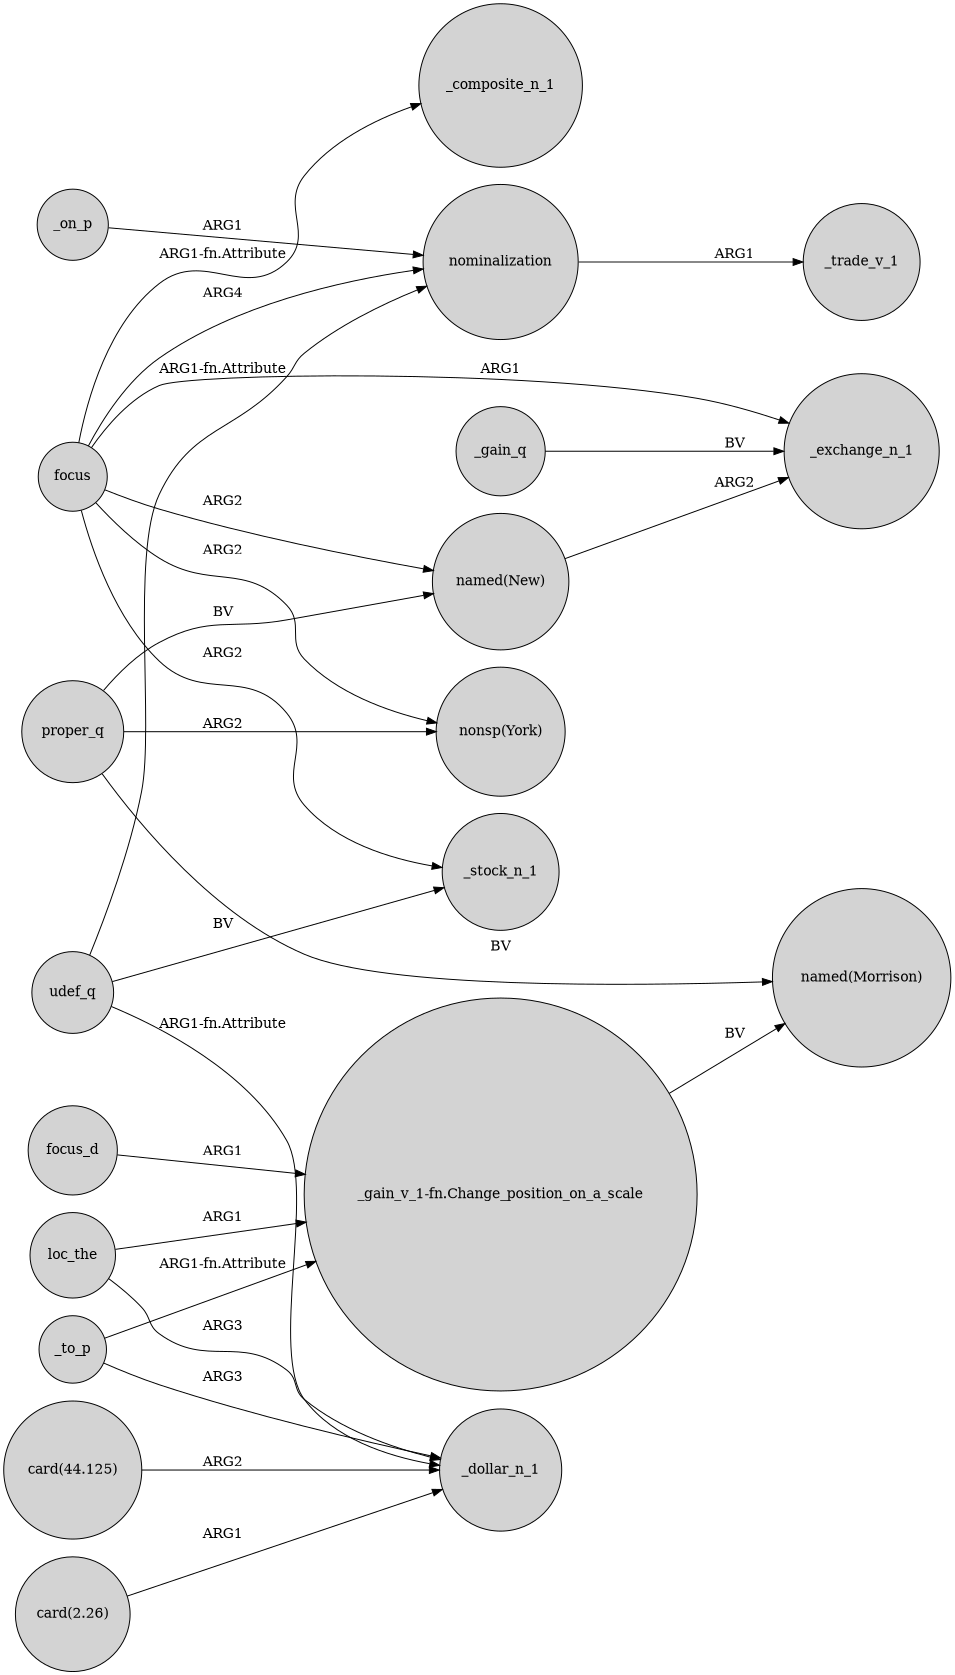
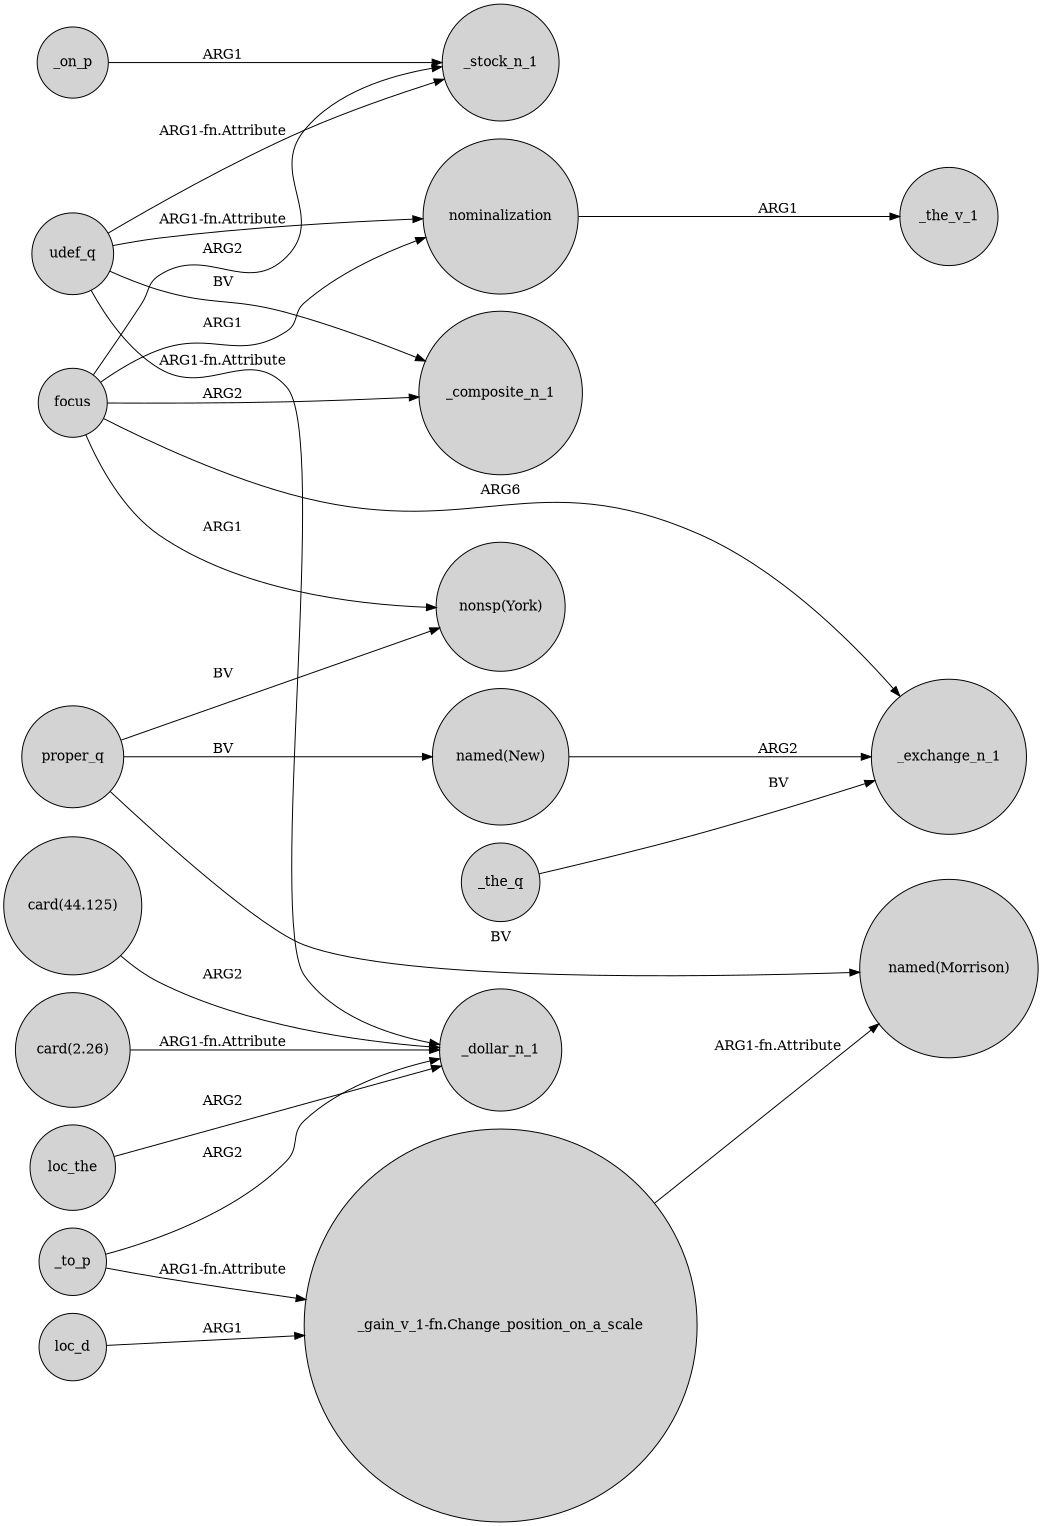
  digraph {
    rankdir=LR
    node [shape=circle style=filled]
    _on_p
    nominalization
-   _trade_v_1
+   _trade_v_1 [label=_the_v_1]
    "_gain_v_1-fn.Change_position_on_a_scale"
    "named(Morrison)"
-   focus_d
+   focus_d [label=loc_d]
    n7 [label="card(2.26)"]
    _dollar_n_1
    n9 [label=loc_the]
    n10 [label=focus]
    _exchange_n_1
    "named(New)"
    n13 [label="nonsp(York)"]
    _stock_n_1
    _composite_n_1
    proper_q
    udef_q
    "card(44.125)"
    _to_p
-   _the_q [label=_gain_q]
-   _on_p -> nominalization [label=ARG1]
+   _the_q
+   _on_p -> _stock_n_1 [label=ARG1]
    nominalization -> _trade_v_1 [label=ARG1]
-   "_gain_v_1-fn.Change_position_on_a_scale" -> "named(Morrison)" [label=BV]
+   "_gain_v_1-fn.Change_position_on_a_scale" -> "named(Morrison)" [label="ARG1-fn.Attribute"]
    focus_d -> "_gain_v_1-fn.Change_position_on_a_scale" [label=ARG1]
-   n7 -> _dollar_n_1 [label=ARG1]
-   n9 -> "_gain_v_1-fn.Change_position_on_a_scale" [label=ARG1]
-   n9 -> _dollar_n_1 [label=ARG3]
-   n10 -> nominalization [label=ARG4]
-   n10 -> _exchange_n_1 [label=ARG1]
-   n10 -> "named(New)" [label=ARG2]
-   n10 -> n13 [label=ARG2]
+   n7 -> _dollar_n_1 [label="ARG1-fn.Attribute"]
+   n9 -> _dollar_n_1 [label=ARG2]
+   n10 -> nominalization [label=ARG1]
+   n10 -> _exchange_n_1 [label=ARG6]
+   n10 -> n13 [label=ARG1]
    n10 -> _stock_n_1 [label=ARG2]
-   n10 -> _composite_n_1 [label="ARG1-fn.Attribute"]
+   n10 -> _composite_n_1 [label=ARG2]
    "named(New)" -> _exchange_n_1 [label=ARG2]
    proper_q -> "named(Morrison)" [label=BV]
    proper_q -> "named(New)" [label=BV]
-   proper_q -> n13 [label=ARG2]
+   proper_q -> n13 [label=BV]
    udef_q -> nominalization [label="ARG1-fn.Attribute"]
    udef_q -> _dollar_n_1 [label="ARG1-fn.Attribute"]
-   udef_q -> _stock_n_1 [label=BV]
+   udef_q -> _stock_n_1 [label="ARG1-fn.Attribute"]
+   udef_q -> _composite_n_1 [label=BV]
    "card(44.125)" -> _dollar_n_1 [label=ARG2]
    _to_p -> "_gain_v_1-fn.Change_position_on_a_scale" [label="ARG1-fn.Attribute"]
-   _to_p -> _dollar_n_1 [label=ARG3]
+   _to_p -> _dollar_n_1 [label=ARG2]
    _the_q -> _exchange_n_1 [label=BV]
  }
